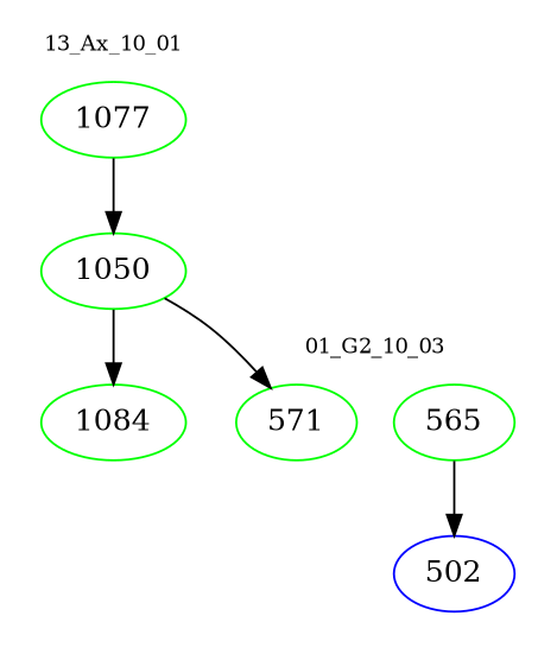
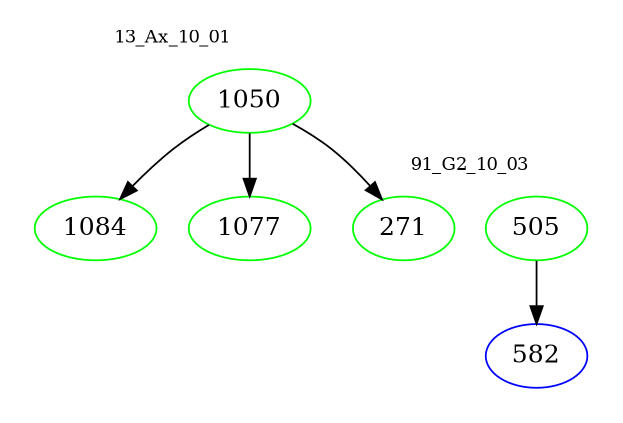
  digraph {
    node [color=green]
    edge [color=black]
    n1 [label=1050]
    n2 [label=1084]
    n3 [label=1077]
-   n4 [label=565]
-   n5 [color=blue label=502]
-   n6 [label=571]
+   n4 [label=505]
+   n5 [color=blue label=582]
+   n6 [label=271]
    subgraph cluster_1 {
      color=white
      fontsize=10
      label="13_Ax_10_01"
      n1
      n2
      n3
    }
    subgraph cluster_2 {
      color=white
      fontsize=10
-     label="01_G2_10_03"
+     label="91_G2_10_03"
      n4
      n5
      n6
    }
    n1 -> n2
-   n3 -> n1
+   n1 -> n3
    n1 -> n6
    n4 -> n5
  }
